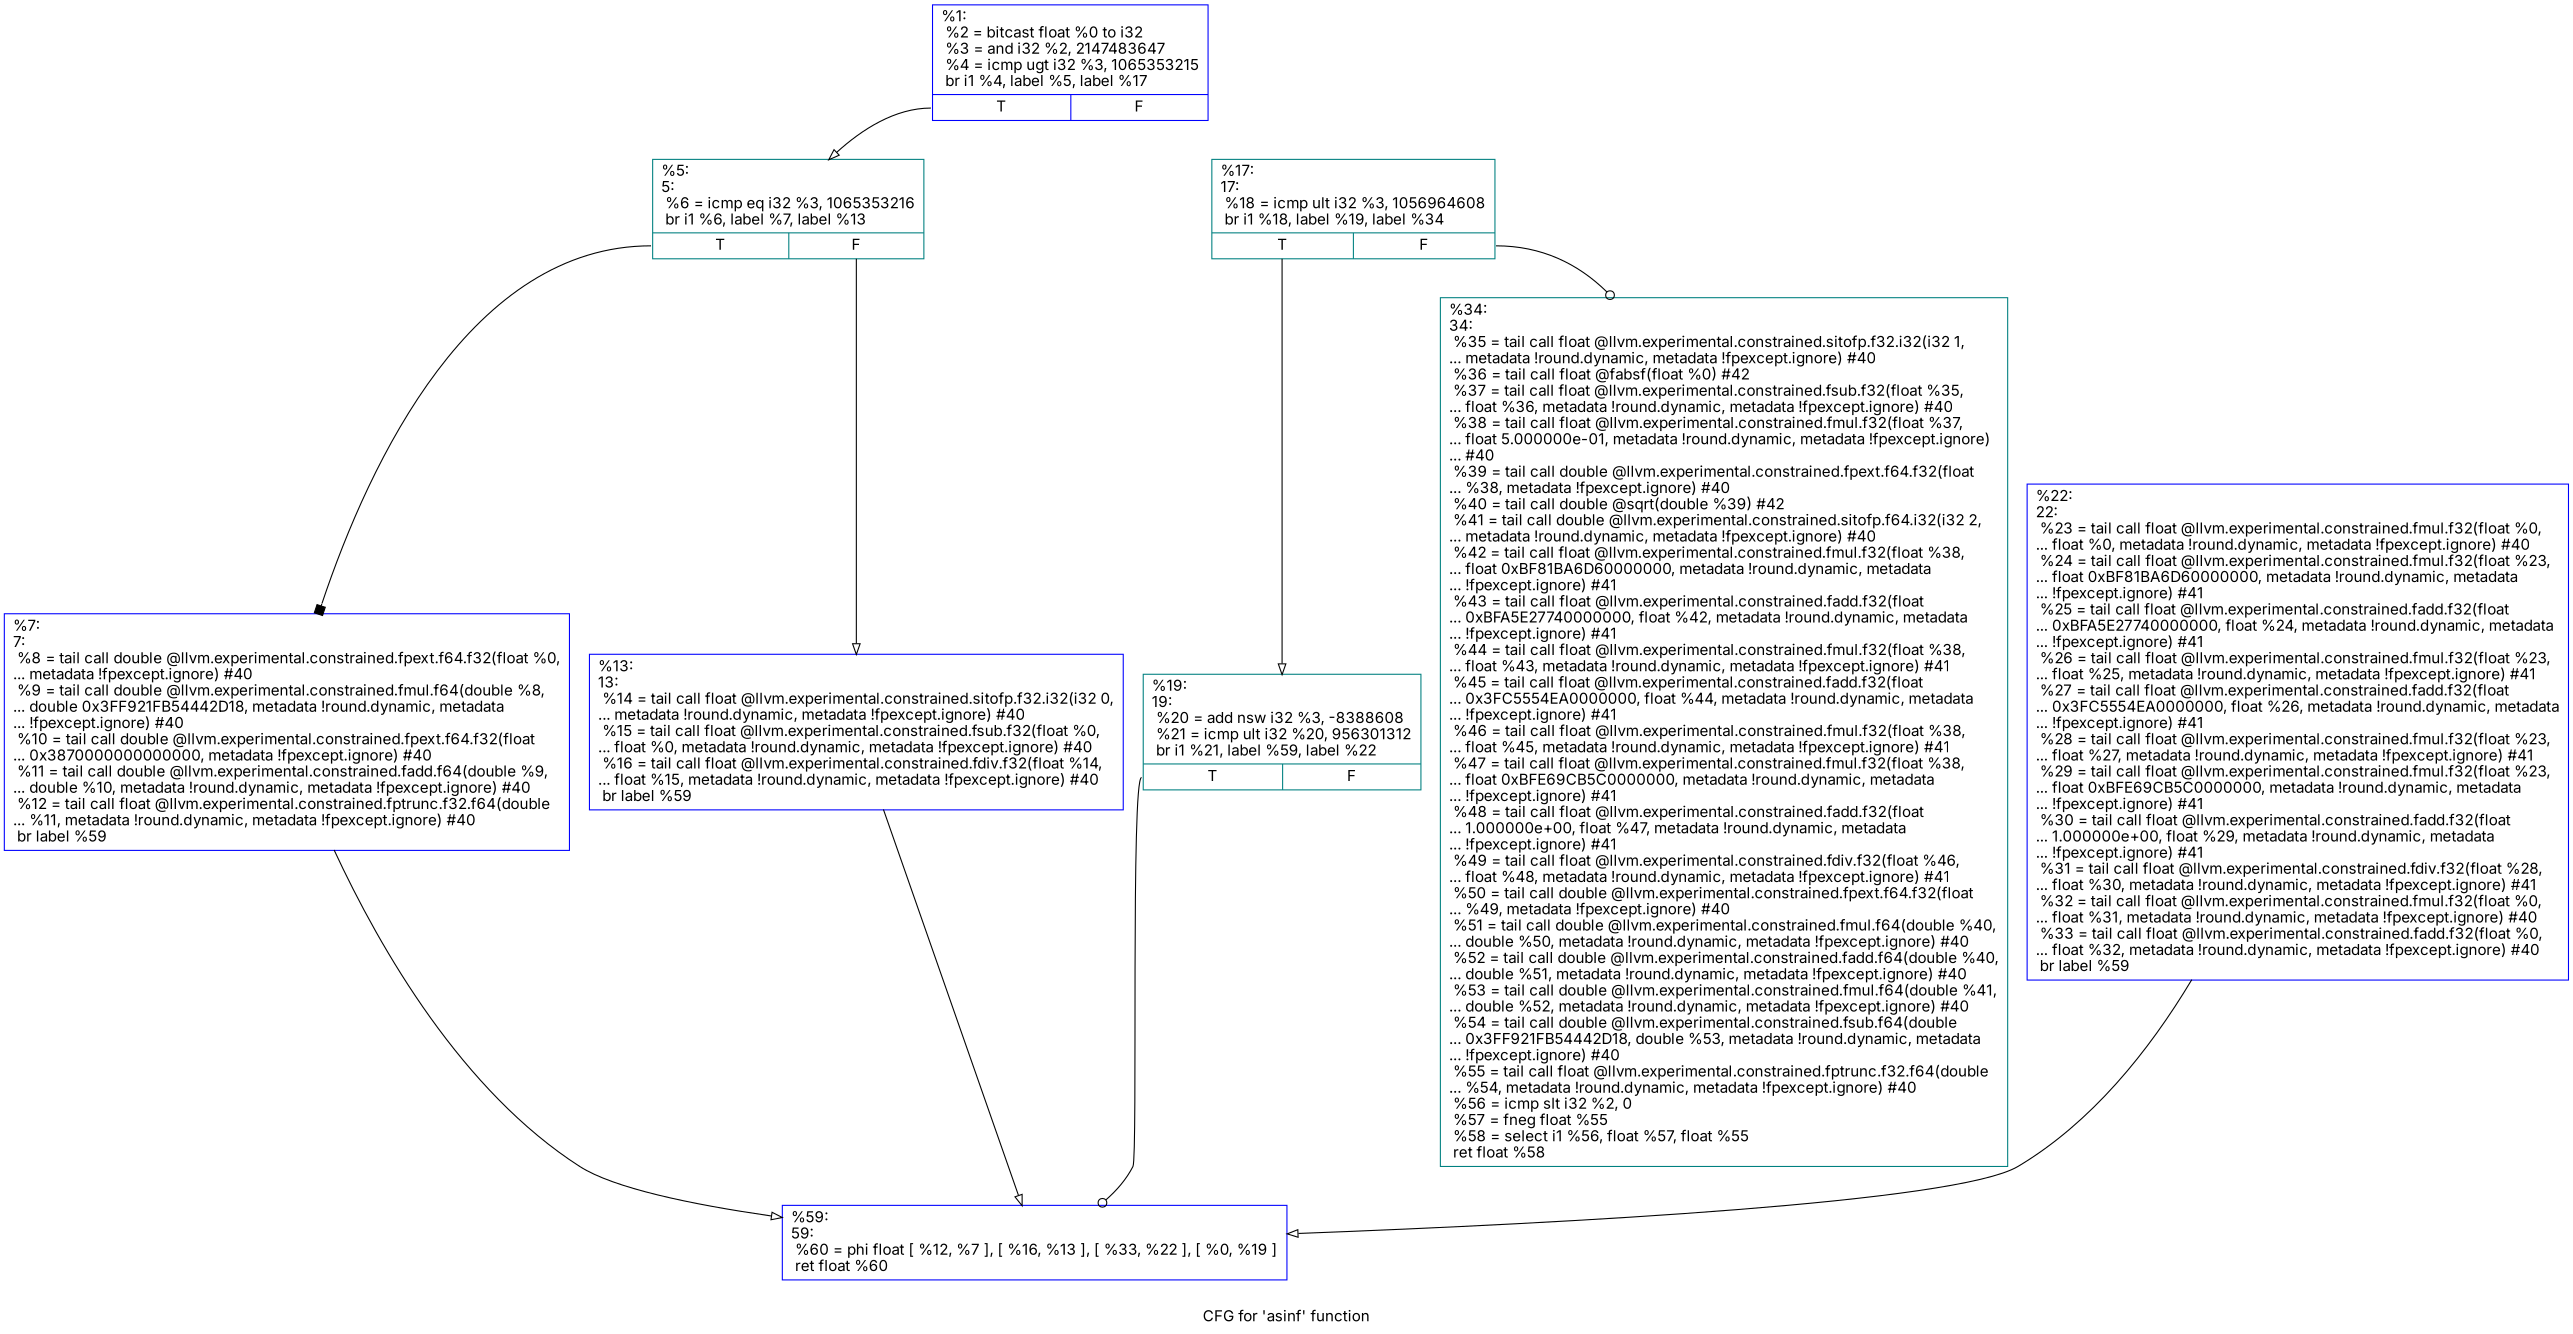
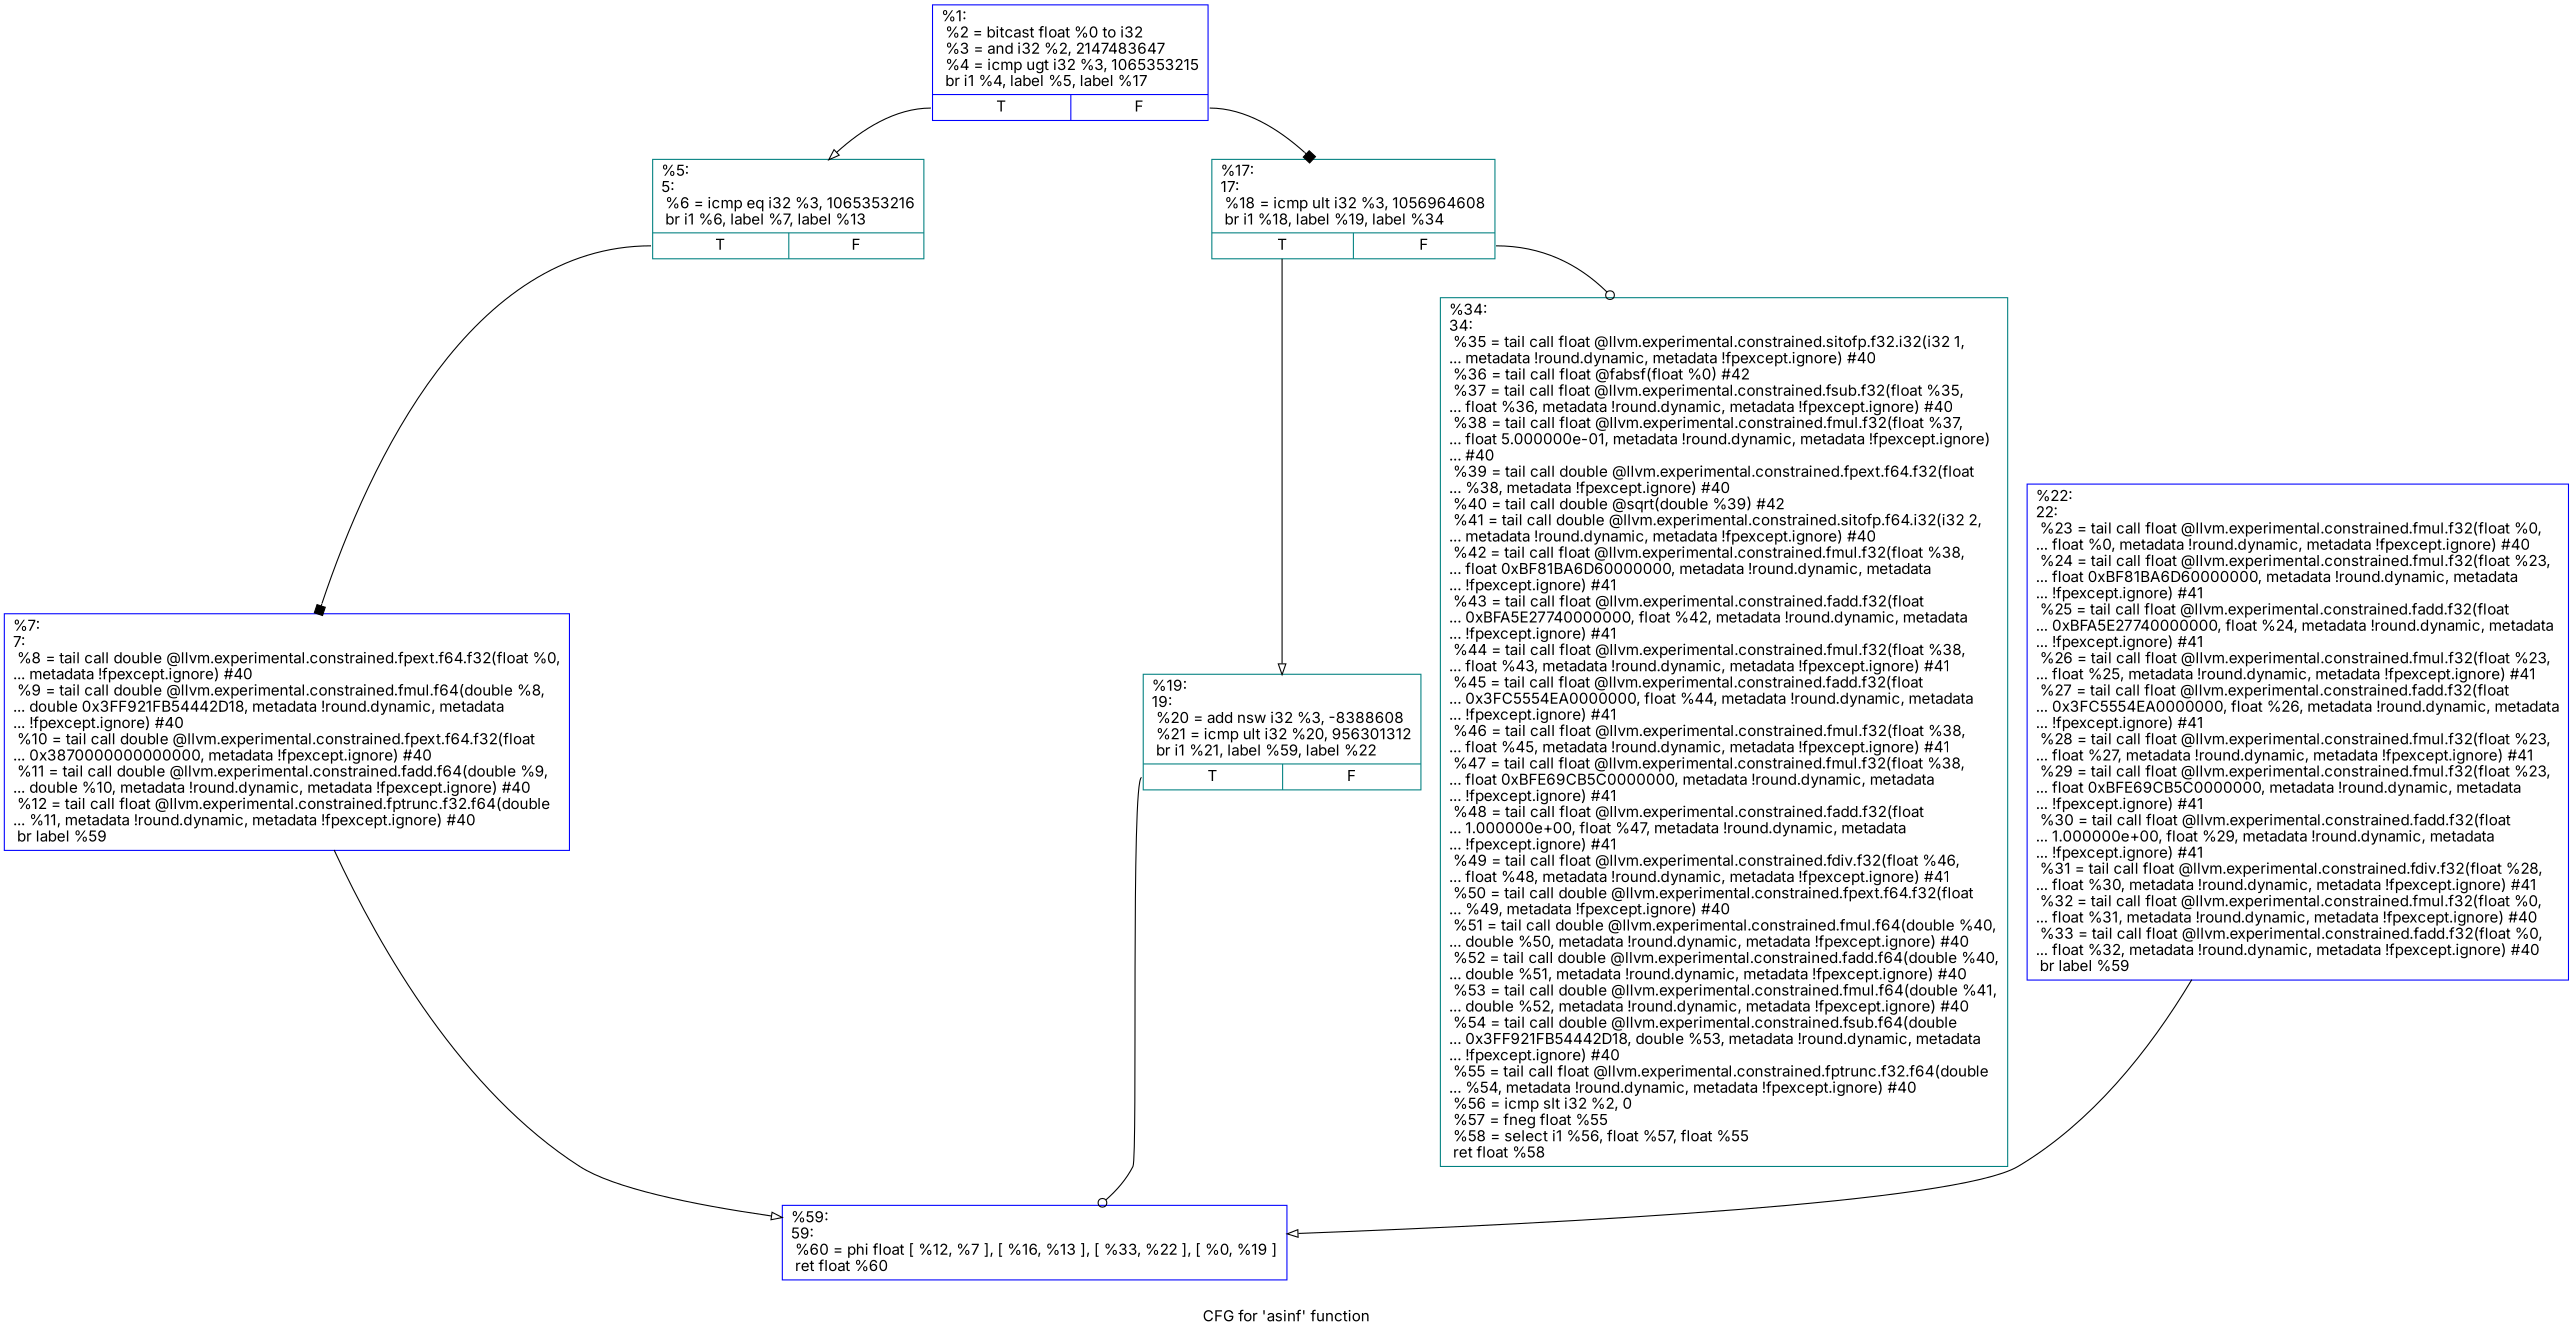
  digraph {
    fontname=Inter
    label="CFG for 'asinf' function"
    node [color=blue fontname=Inter shape=record]
    edge [arrowhead=onormal fontname=Inter tailport=s0]
    n1 [label="{%1:\l  %2 = bitcast float %0 to i32\l  %3 = and i32 %2, 2147483647\l  %4 = icmp ugt i32 %3, 1065353215\l  br i1 %4, label %5, label %17\l|{<s0>T|<s1>F}}"]
    n2 [color=teal label="{%5:\l5:                                                \l  %6 = icmp eq i32 %3, 1065353216\l  br i1 %6, label %7, label %13\l|{<s0>T|<s1>F}}"]
    n3 [color=teal label="{%17:\l17:                                               \l  %18 = icmp ult i32 %3, 1056964608\l  br i1 %18, label %19, label %34\l|{<s0>T|<s1>F}}"]
    n4 [label="{%7:\l7:                                                \l  %8 = tail call double @llvm.experimental.constrained.fpext.f64.f32(float %0,\l... metadata !fpexcept.ignore) #40\l  %9 = tail call double @llvm.experimental.constrained.fmul.f64(double %8,\l... double 0x3FF921FB54442D18, metadata !round.dynamic, metadata\l... !fpexcept.ignore) #40\l  %10 = tail call double @llvm.experimental.constrained.fpext.f64.f32(float\l... 0x3870000000000000, metadata !fpexcept.ignore) #40\l  %11 = tail call double @llvm.experimental.constrained.fadd.f64(double %9,\l... double %10, metadata !round.dynamic, metadata !fpexcept.ignore) #40\l  %12 = tail call float @llvm.experimental.constrained.fptrunc.f32.f64(double\l... %11, metadata !round.dynamic, metadata !fpexcept.ignore) #40\l  br label %59\l}"]
-   n5 [label="{%13:\l13:                                               \l  %14 = tail call float @llvm.experimental.constrained.sitofp.f32.i32(i32 0,\l... metadata !round.dynamic, metadata !fpexcept.ignore) #40\l  %15 = tail call float @llvm.experimental.constrained.fsub.f32(float %0,\l... float %0, metadata !round.dynamic, metadata !fpexcept.ignore) #40\l  %16 = tail call float @llvm.experimental.constrained.fdiv.f32(float %14,\l... float %15, metadata !round.dynamic, metadata !fpexcept.ignore) #40\l  br label %59\l}"]
    n6 [color=teal label="{%19:\l19:                                               \l  %20 = add nsw i32 %3, -8388608\l  %21 = icmp ult i32 %20, 956301312\l  br i1 %21, label %59, label %22\l|{<s0>T|<s1>F}}"]
    n7 [color=teal label="{%34:\l34:                                               \l  %35 = tail call float @llvm.experimental.constrained.sitofp.f32.i32(i32 1,\l... metadata !round.dynamic, metadata !fpexcept.ignore) #40\l  %36 = tail call float @fabsf(float %0) #42\l  %37 = tail call float @llvm.experimental.constrained.fsub.f32(float %35,\l... float %36, metadata !round.dynamic, metadata !fpexcept.ignore) #40\l  %38 = tail call float @llvm.experimental.constrained.fmul.f32(float %37,\l... float 5.000000e-01, metadata !round.dynamic, metadata !fpexcept.ignore)\l... #40\l  %39 = tail call double @llvm.experimental.constrained.fpext.f64.f32(float\l... %38, metadata !fpexcept.ignore) #40\l  %40 = tail call double @sqrt(double %39) #42\l  %41 = tail call double @llvm.experimental.constrained.sitofp.f64.i32(i32 2,\l... metadata !round.dynamic, metadata !fpexcept.ignore) #40\l  %42 = tail call float @llvm.experimental.constrained.fmul.f32(float %38,\l... float 0xBF81BA6D60000000, metadata !round.dynamic, metadata\l... !fpexcept.ignore) #41\l  %43 = tail call float @llvm.experimental.constrained.fadd.f32(float\l... 0xBFA5E27740000000, float %42, metadata !round.dynamic, metadata\l... !fpexcept.ignore) #41\l  %44 = tail call float @llvm.experimental.constrained.fmul.f32(float %38,\l... float %43, metadata !round.dynamic, metadata !fpexcept.ignore) #41\l  %45 = tail call float @llvm.experimental.constrained.fadd.f32(float\l... 0x3FC5554EA0000000, float %44, metadata !round.dynamic, metadata\l... !fpexcept.ignore) #41\l  %46 = tail call float @llvm.experimental.constrained.fmul.f32(float %38,\l... float %45, metadata !round.dynamic, metadata !fpexcept.ignore) #41\l  %47 = tail call float @llvm.experimental.constrained.fmul.f32(float %38,\l... float 0xBFE69CB5C0000000, metadata !round.dynamic, metadata\l... !fpexcept.ignore) #41\l  %48 = tail call float @llvm.experimental.constrained.fadd.f32(float\l... 1.000000e+00, float %47, metadata !round.dynamic, metadata\l... !fpexcept.ignore) #41\l  %49 = tail call float @llvm.experimental.constrained.fdiv.f32(float %46,\l... float %48, metadata !round.dynamic, metadata !fpexcept.ignore) #41\l  %50 = tail call double @llvm.experimental.constrained.fpext.f64.f32(float\l... %49, metadata !fpexcept.ignore) #40\l  %51 = tail call double @llvm.experimental.constrained.fmul.f64(double %40,\l... double %50, metadata !round.dynamic, metadata !fpexcept.ignore) #40\l  %52 = tail call double @llvm.experimental.constrained.fadd.f64(double %40,\l... double %51, metadata !round.dynamic, metadata !fpexcept.ignore) #40\l  %53 = tail call double @llvm.experimental.constrained.fmul.f64(double %41,\l... double %52, metadata !round.dynamic, metadata !fpexcept.ignore) #40\l  %54 = tail call double @llvm.experimental.constrained.fsub.f64(double\l... 0x3FF921FB54442D18, double %53, metadata !round.dynamic, metadata\l... !fpexcept.ignore) #40\l  %55 = tail call float @llvm.experimental.constrained.fptrunc.f32.f64(double\l... %54, metadata !round.dynamic, metadata !fpexcept.ignore) #40\l  %56 = icmp slt i32 %2, 0\l  %57 = fneg float %55\l  %58 = select i1 %56, float %57, float %55\l  ret float %58\l}"]
    n8 [label="{%59:\l59:                                               \l  %60 = phi float [ %12, %7 ], [ %16, %13 ], [ %33, %22 ], [ %0, %19 ]\l  ret float %60\l}"]
    n9 [label="{%22:\l22:                                               \l  %23 = tail call float @llvm.experimental.constrained.fmul.f32(float %0,\l... float %0, metadata !round.dynamic, metadata !fpexcept.ignore) #40\l  %24 = tail call float @llvm.experimental.constrained.fmul.f32(float %23,\l... float 0xBF81BA6D60000000, metadata !round.dynamic, metadata\l... !fpexcept.ignore) #41\l  %25 = tail call float @llvm.experimental.constrained.fadd.f32(float\l... 0xBFA5E27740000000, float %24, metadata !round.dynamic, metadata\l... !fpexcept.ignore) #41\l  %26 = tail call float @llvm.experimental.constrained.fmul.f32(float %23,\l... float %25, metadata !round.dynamic, metadata !fpexcept.ignore) #41\l  %27 = tail call float @llvm.experimental.constrained.fadd.f32(float\l... 0x3FC5554EA0000000, float %26, metadata !round.dynamic, metadata\l... !fpexcept.ignore) #41\l  %28 = tail call float @llvm.experimental.constrained.fmul.f32(float %23,\l... float %27, metadata !round.dynamic, metadata !fpexcept.ignore) #41\l  %29 = tail call float @llvm.experimental.constrained.fmul.f32(float %23,\l... float 0xBFE69CB5C0000000, metadata !round.dynamic, metadata\l... !fpexcept.ignore) #41\l  %30 = tail call float @llvm.experimental.constrained.fadd.f32(float\l... 1.000000e+00, float %29, metadata !round.dynamic, metadata\l... !fpexcept.ignore) #41\l  %31 = tail call float @llvm.experimental.constrained.fdiv.f32(float %28,\l... float %30, metadata !round.dynamic, metadata !fpexcept.ignore) #41\l  %32 = tail call float @llvm.experimental.constrained.fmul.f32(float %0,\l... float %31, metadata !round.dynamic, metadata !fpexcept.ignore) #40\l  %33 = tail call float @llvm.experimental.constrained.fadd.f32(float %0,\l... float %32, metadata !round.dynamic, metadata !fpexcept.ignore) #40\l  br label %59\l}"]
    n1 -> n2
+   n1 -> n3 [arrowhead=box tailport=s1]
    n2 -> n4 [arrowhead=box]
-   n2 -> n5 [tailport=s1]
    n3 -> n6
    n3 -> n7 [arrowhead=odot tailport=s1]
    n4 -> n8
-   n5 -> n8
    n6 -> n8 [arrowhead=odot]
    n9 -> n8
  }
